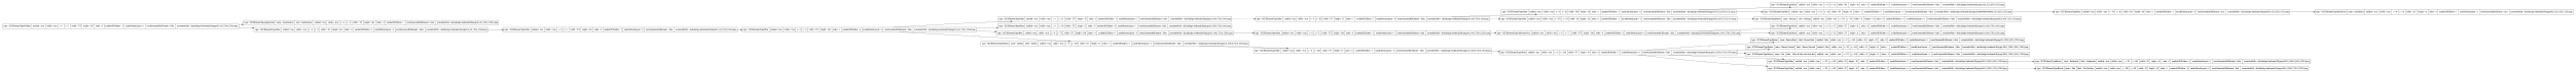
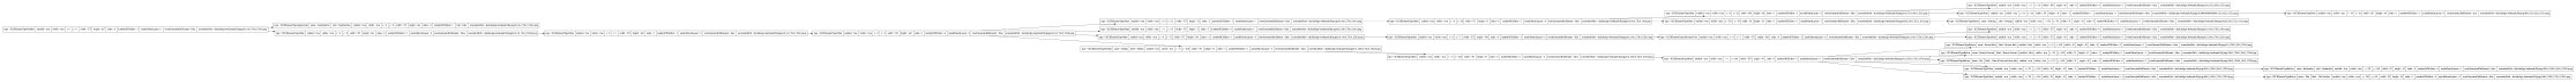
  digraph {
    fontname="PT Serif"
    rankdir=LR
    node [fontname="PT Serif" shape=record]
    edge [fontname="PT Serif"]
-   n1 [label="{type = XCUIElementTypeApplication\l|name = DuckDuckGo\l|label = DuckDuckGo\l|enabled = true\l|visible = true\l|x = 0\l|y = 0\l|width = 375\l|height = 667\l|index = 0\l|numberOfChildren = 2\l|eventGeneratedOnElement = false \l|screenshotPath = duckduckgo-bookmark/S0/pngs/0.0_0.0_750.0_1334.0.png\l}"]
+   n1 [label="{type = XCUIElementTypeApplication\l|name = DuckDuckGo\l|label = DuckDuckGo\l|enabled = true\l|visible = true\l|x = 0\l|y = 0\l|width = 375\l|height = 667\l|index = 0\l|numberOfChildren = 2\l|tabs = false \l|screenshotPath = duckduckgo-bookmark/S0/pngs/0.0_0.0_750.0_1334.0.png\l}"]
    n2 [label="{type = XCUIElementTypeWindow\l|enabled = true\l|visible = true\l|x = 0\l|y = 0\l|width = 375\l|height = 667\l|index = 0\l|numberOfChildren = 1\l|numInParentLayout = 0\l|eventGeneratedOnElement = false \l|screenshotPath = duckduckgo-bookmark/S0/pngs/0.0_0.0_750.0_1334.0.png\l}"]
    n3 [label="{type = XCUIElementTypeOther\l|enabled = true\l|visible = true\l|x = 0\l|y = 0\l|width = 375\l|height = 667\l|index = 0\l|numberOfChildren = 1\l|numInParentLayout = 0\l|eventGeneratedOnElement = false \l|screenshotPath = duckduckgo-bookmark/S0/pngs/0.0_0.0_750.0_1334.0.png\l}"]
    n4 [label="{type = XCUIElementTypeOther\l|enabled = true\l|visible = true\l|x = 0\l|y = 0\l|width = 375\l|height = 667\l|index = 0\l|numberOfChildren = 1\l|numInParentLayout = 0\l|eventGeneratedOnElement = false \l|screenshotPath = duckduckgo-bookmark/S0/pngs/0.0_0.0_750.0_1334.0.png\l}"]
    n5 [label="{type = XCUIElementTypeOther\l|enabled = true\l|visible = true\l|x = 0\l|y = 0\l|width = 375\l|height = 667\l|index = 0\l|numberOfChildren = 6\l|numInParentLayout = 0\l|eventGeneratedOnElement = false \l|screenshotPath = duckduckgo-bookmark/S0/pngs/0.0_0.0_750.0_1334.0.png\l}"]
    n6 [label="{type = XCUIElementTypeOther\l|enabled = true\l|visible = true\l|x = 0\l|y = 20\l|width = 375\l|height = 52\l|index = 2\l|numberOfChildren = 1\l|numInParentLayout = 2\l|eventGeneratedOnElement = false \l|screenshotPath = duckduckgo-bookmark/S0/pngs/0.0_40.0_750.0_144.0.png\l}"]
    n7 [label="{type = XCUIElementTypeOther\l|enabled = true\l|visible = true\l|x = 0\l|y = 69\l|width = 375\l|height = 3\l|index = 3\l|numberOfChildren = 0\l|numInParentLayout = 3\l|eventGeneratedOnElement = false \l|screenshotPath = duckduckgo-bookmark/S0/pngs/0.0_138.0_750.0_144.0.png\l}"]
    n8 [label="{type = XCUIElementTypeOther\l|enabled = true\l|visible = true\l|x = 0\l|y = 72\l|width = 375\l|height = 546\l|index = 4\l|numberOfChildren = 1\l|numInParentLayout = 4\l|eventGeneratedOnElement = false \l|screenshotPath = duckduckgo-bookmark/S0/pngs/0.0_144.0_750.0_1236.0.png\l}"]
    n9 [label="{type = XCUIElementTypeToolbar\l|name = Toolbar\l|label = Toolbar\l|enabled = true\l|visible = true\l|x = 0\l|y = 618\l|width = 375\l|height = 49\l|index = 5\l|numberOfChildren = 1\l|numInParentLayout = 5\l|eventGeneratedOnElement = false \l|screenshotPath = duckduckgo-bookmark/S0/pngs/0.0_1236.0_750.0_1334.0.png\l}"]
    n10 [label="{type = XCUIElementTypeOther\l|enabled = true\l|visible = true\l|x = 0\l|y = 20\l|width = 375\l|height = 52\l|index = 0\l|numberOfChildren = 3\l|numInParentLayout = 0\l|eventGeneratedOnElement = false \l|screenshotPath = duckduckgo-bookmark/S0/pngs/0.0_40.0_750.0_144.0.png\l}"]
    n11 [label="{type = XCUIElementTypeOther\l|enabled = true\l|visible = true\l|x = 0\l|y = 72\l|width = 375\l|height = 546\l|index = 0\l|numberOfChildren = 1\l|numInParentLayout = 0\l|eventGeneratedOnElement = false \l|screenshotPath = duckduckgo-bookmark/S0/pngs/0.0_144.0_750.0_1236.0.png\l}"]
    n12 [label="{type = XCUIElementTypeOther\l|enabled = true\l|visible = true\l|x = 0\l|y = 618\l|width = 375\l|height = 49\l|index = 0\l|numberOfChildren = 1\l|numInParentLayout = 0\l|eventGeneratedOnElement = false \l|screenshotPath = duckduckgo-bookmark/S0/pngs/0.0_1236.0_750.0_1334.0.png\l}"]
    n13 [label="{type = XCUIElementTypeOther\l|enabled = true\l|visible = true\l|x = 8\l|y = 26\l|width = 309\l|height = 40\l|index = 0\l|numberOfChildren = 2\l|numInParentLayout = 0\l|eventGeneratedOnElement = false \l|screenshotPath = duckduckgo-bookmark/S0/pngs/16.0_52.0_634.0_132.0.png\l}"]
    n14 [label="{type = XCUIElementTypeOther\l|enabled = true\l|visible = true\l|x = 331\l|y = 34\l|width = 30\l|height = 24\l|index = 1\l|numberOfChildren = 1\l|numInParentLayout = 1\l|eventGeneratedOnElement = false \l|screenshotPath = duckduckgo-bookmark/S0/pngs/662.0_68.0_722.0_116.0.png\l}"]
    n15 [label="{type = XCUIElementTypeCollectionView\l|enabled = true\l|visible = true\l|x = 0\l|y = 72\l|width = 375\l|height = 546\l|index = 0\l|numberOfChildren = 2\l|numInParentLayout = 0\l|eventGeneratedOnElement = false \l|screenshotPath = duckduckgo-bookmark/S0/pngs/0.0_144.0_750.0_1236.0.png\l}"]
    n16 [label="{type = XCUIElementTypeOther\l|enabled = true\l|visible = true\l|x = 0\l|y = 618\l|width = 359\l|height = 49\l|index = 0\l|numberOfChildren = 5\l|numInParentLayout = 0\l|eventGeneratedOnElement = false \l|screenshotPath = duckduckgo-bookmark/S0/pngs/0.0_1236.0_718.0_1334.0.png\l}"]
    n17 [label="{type = XCUIElementTypeOther\l|enabled = true\l|visible = true\l|x = 8\l|y = 26\l|width = 309\l|height = 40\l|index = 0\l|numberOfChildren = 0\l|numInParentLayout = 0\l|eventGeneratedOnElement = false \l|screenshotPath = duckduckgo-bookmark/S0/pngs/16.0_52.0_634.0_132.0.png\l}"]
    n18 [label="{type = XCUIElementTypeOther\l|enabled = true\l|visible = true\l|x = 14\l|y = 26\l|width = 297\l|height = 40\l|index = 1\l|numberOfChildren = 2\l|numInParentLayout = 1\l|eventGeneratedOnElement = false \l|screenshotPath = duckduckgo-bookmark/S0/pngs/28.000000000000004_52.0_622.0_132.0.png\l}"]
    n19 [label="{type = XCUIElementTypeButton\l|name = Settings\l|label = Settings\l|enabled = true\l|visible = true\l|x = 331\l|y = 34\l|width = 30\l|height = 24\l|index = 0\l|numberOfChildren = 0\l|numInParentLayout = 0\l|eventGeneratedOnElement = false \l|screenshotPath = duckduckgo-bookmark/S0/pngs/662.0_68.0_722.0_116.0.png\l}"]
    n20 [label="{type = XCUIElementTypeOther\l|enabled = true\l|visible = true\l|x = 0\l|y = 72\l|width = 375\l|height = 20\l|index = 0\l|numberOfChildren = 0\l|numInParentLayout = 0\l|eventGeneratedOnElement = false \l|screenshotPath = duckduckgo-bookmark/S0/pngs/0.0_144.0_750.0_184.0.png\l}"]
    n21 [label="{type = XCUIElementTypeOther\l|enabled = true\l|visible = true\l|x = 0\l|y = 92\l|width = 375\l|height = 20\l|index = 1\l|numberOfChildren = 0\l|numInParentLayout = 1\l|eventGeneratedOnElement = false \l|screenshotPath = duckduckgo-bookmark/S0/pngs/0.0_184.0_750.0_224.0.png\l}"]
    n22 [label="{type = XCUIElementTypeButton\l|name = Browse Back\l|label = Browse Back\l|enabled = false\l|visible = true\l|x = 0\l|y = 618\l|width = 45\l|height = 49\l|index = 0\l|numberOfChildren = 0\l|numInParentLayout = 0\l|eventGeneratedOnElement = false \l|screenshotPath = duckduckgo-bookmark/S0/pngs/0.0_1236.0_90.0_1334.0.png\l}"]
    n23 [label="{type = XCUIElementTypeButton\l|name = Browse Forward\l|label = Browse Forward\l|enabled = false\l|visible = true\l|x = 93\l|y = 618\l|width = 35\l|height = 49\l|index = 1\l|numberOfChildren = 0\l|numInParentLayout = 1\l|eventGeneratedOnElement = false \l|screenshotPath = duckduckgo-bookmark/S0/pngs/186.0_1236.0_256.0_1334.0.png\l}"]
    n24 [label="{type = XCUIElementTypeButton\l|name = Fire\l|label = Close all tabs and clear data\l|enabled = true\l|visible = true\l|x = 175\l|y = 618\l|width = 30\l|height = 49\l|index = 2\l|numberOfChildren = 0\l|numInParentLayout = 2\l|eventGeneratedOnElement = false \l|screenshotPath = duckduckgo-bookmark/S0/pngs/350.0_1236.0_410.0_1334.0.png\l}"]
    n25 [label="{type = XCUIElementTypeOther\l|enabled = true\l|visible = true\l|x = 253\l|y = 620\l|width = 29\l|height = 45\l|index = 3\l|numberOfChildren = 1\l|numInParentLayout = 3\l|eventGeneratedOnElement = false \l|screenshotPath = duckduckgo-bookmark/S0/pngs/506.0_1240.0_564.0_1330.0.png\l}"]
    n26 [label="{type = XCUIElementTypeOther\l|enabled = true\l|visible = true\l|x = 330\l|y = 620\l|width = 29\l|height = 45\l|index = 4\l|numberOfChildren = 1\l|numInParentLayout = 4\l|eventGeneratedOnElement = false \l|screenshotPath = duckduckgo-bookmark/S0/pngs/660.0_1240.0_718.0_1330.0.png\l}"]
    n27 [label="{type = XCUIElementTypeOther\l|enabled = true\l|visible = true\l|x = 44\l|y = 26\l|width = 267\l|height = 40\l|index = 0\l|numberOfChildren = 1\l|numInParentLayout = 0\l|eventGeneratedOnElement = true \l|screenshotPath = duckduckgo-bookmark/S0/pngs/88.0_52.0_622.0_132.0.png\l}"]
    n28 [label="{type = XCUIElementTypeButton\l|name = Bookmarks\l|label = Bookmarks\l|enabled = true\l|visible = true\l|x = 253\l|y = 620\l|width = 29\l|height = 45\l|index = 0\l|numberOfChildren = 0\l|numInParentLayout = 0\l|eventGeneratedOnElement = false \l|screenshotPath = duckduckgo-bookmark/S0/pngs/506.0_1240.0_564.0_1330.0.png\l}"]
    n29 [label="{type = XCUIElementTypeButton\l|name = Tabs\l|label = Tab Switcher\l|enabled = true\l|visible = true\l|x = 330\l|y = 620\l|width = 29\l|height = 45\l|index = 0\l|numberOfChildren = 0\l|numInParentLayout = 0\l|eventGeneratedOnElement = false \l|screenshotPath = duckduckgo-bookmark/S0/pngs/660.0_1240.0_718.0_1330.0.png\l}"]
-   n30 [label="{type = XCUIElementTypeSearchField\l|name = searchEntry\l|enabled = true\l|visible = true\l|x = 44\l|y = 26\l|width = 267\l|height = 40\l|index = 0\l|numberOfChildren = 0\l|numInParentLayout = 0\l|eventGeneratedOnElement = true \l|screenshotPath = duckduckgo-bookmark/S0/pngs/88.0_52.0_622.0_132.0.png\l}"]
    n2 -> n1
    n2 -> n3
    n3 -> n4
    n4 -> n5
    n5 -> n6
    n5 -> n7
    n5 -> n8
    n5 -> n9
    n6 -> n10
    n8 -> n11
    n9 -> n12
    n10 -> n13
    n10 -> n14
    n11 -> n15
    n12 -> n16
    n13 -> n17
    n13 -> n18
    n14 -> n19
    n15 -> n20
    n15 -> n21
    n16 -> n22
    n16 -> n23
    n16 -> n24
    n16 -> n25
    n16 -> n26
    n18 -> n27
    n25 -> n28
    n26 -> n29
-   n27 -> n30
  }
